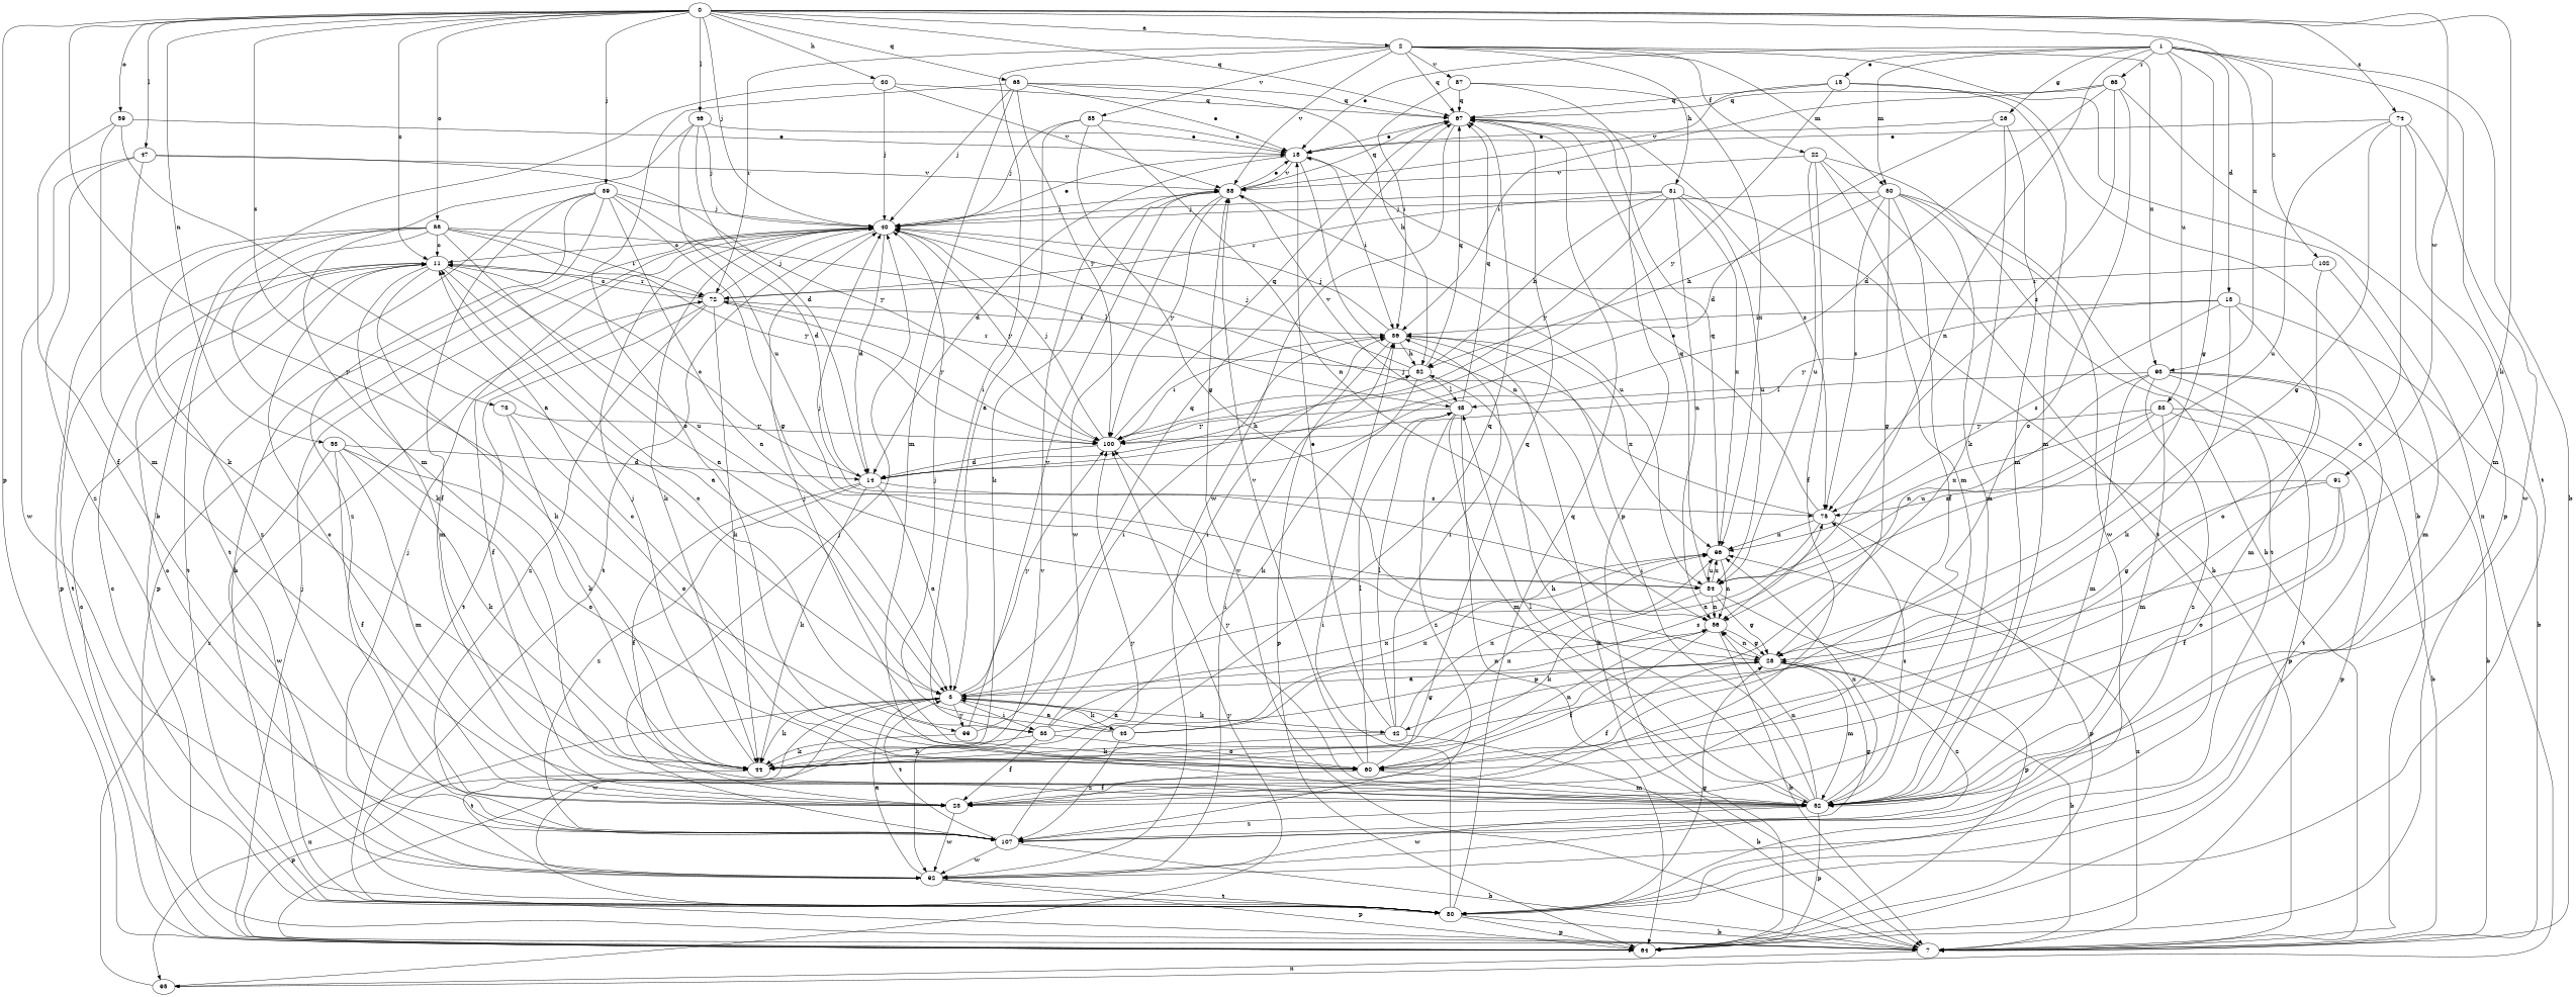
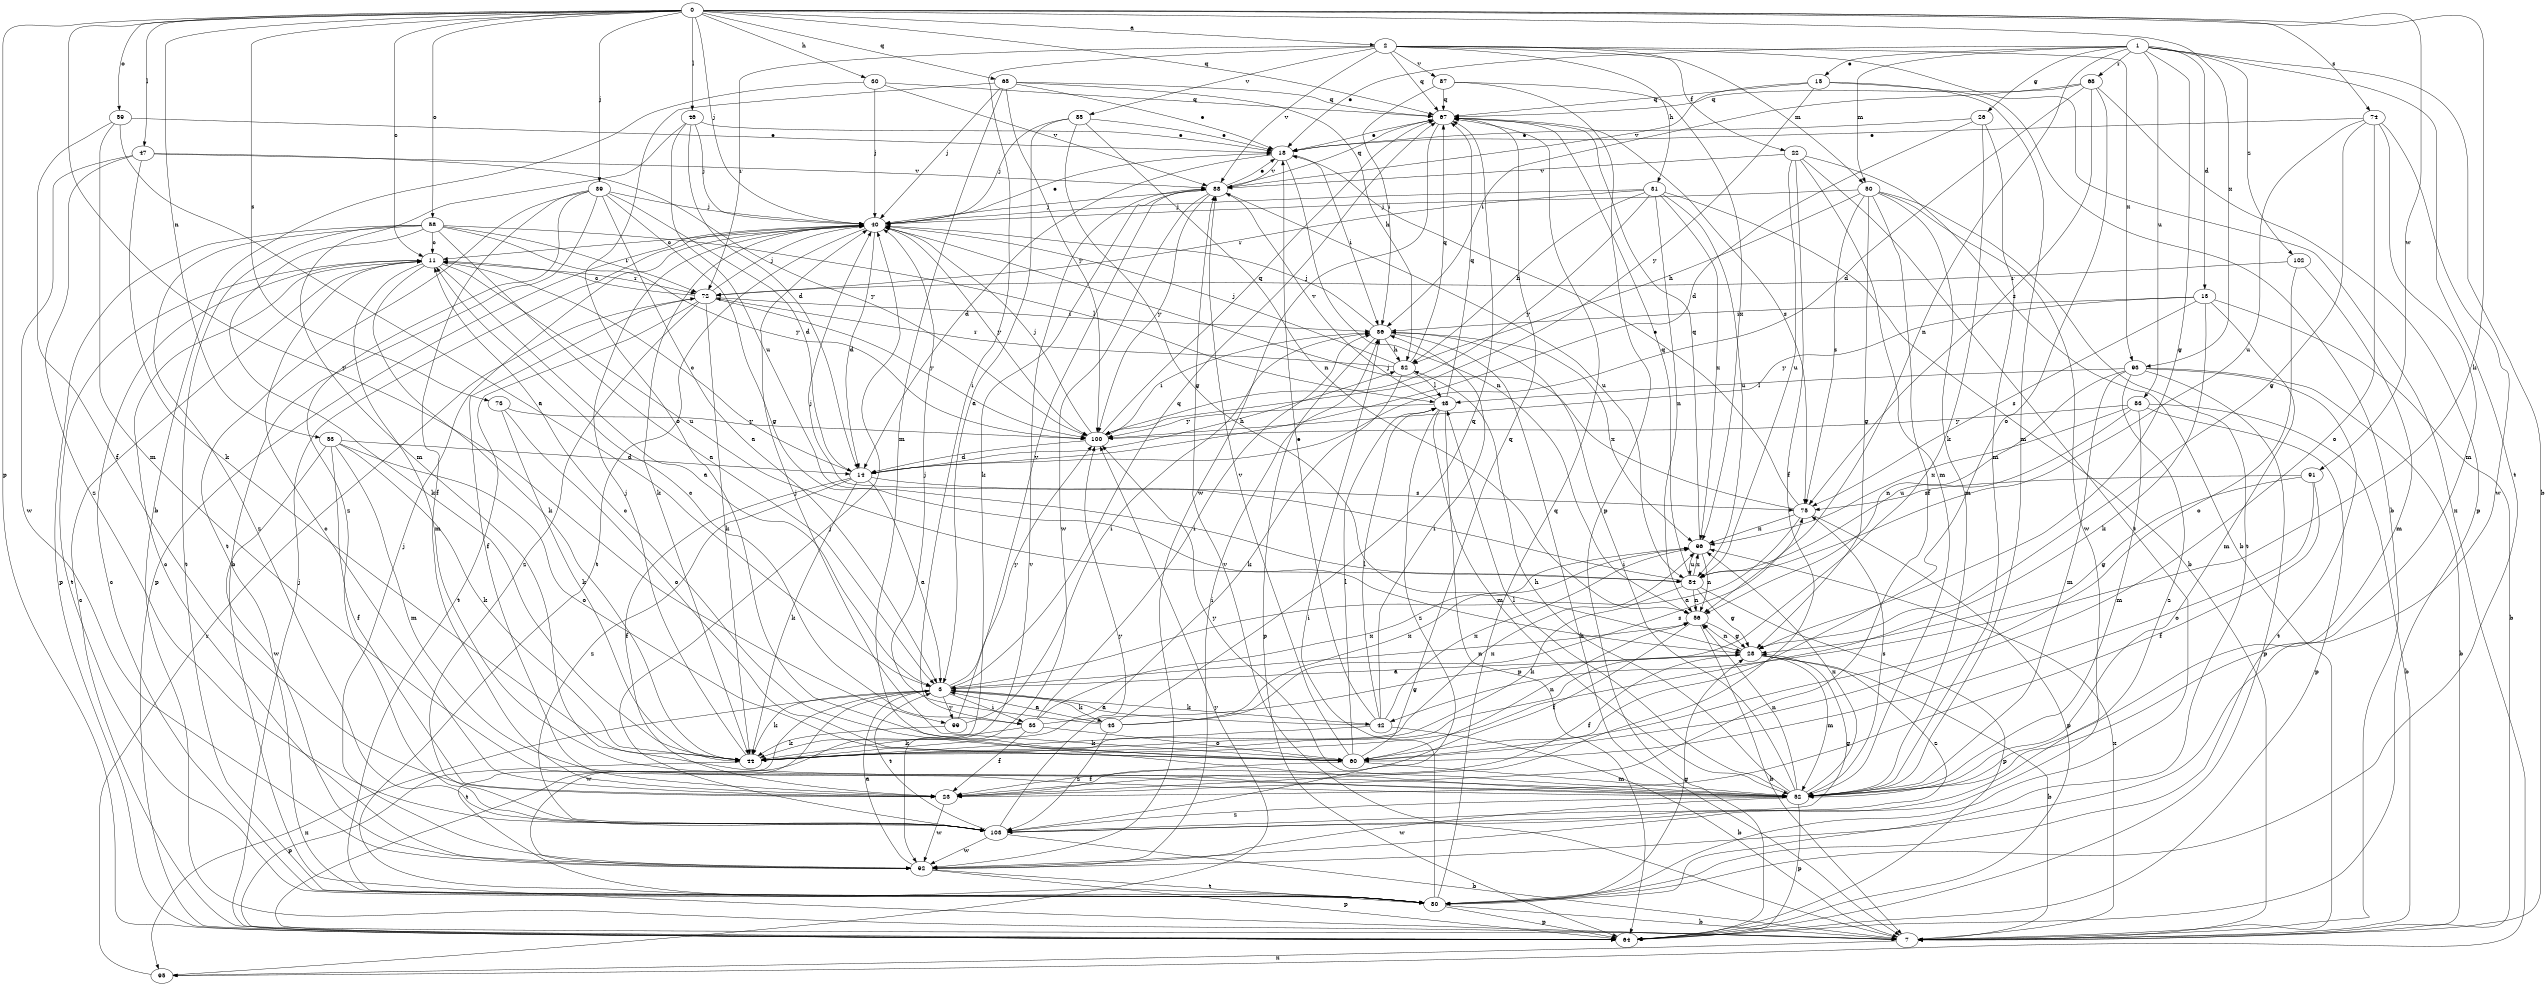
  strict digraph {
    0
    2
    11
    30
    39
    40
    42
    46
    47
    53
    58
    59
    64
    65
    67
    73
    74
    91
    93
    99
    50
    22
    31
    33
    72
    85
    87
    88
    95
    80
    3
    44
    52
    84
    7
    28
    14
    23
-   103 [label=107]
+   103
    18
    100
    96
    36
    48
    92
    60
    32
    75
    56
    1
    13
    15
    26
    68
    83
    102
    43
    0 -> 2 [label=a]
    0 -> 11 [label=c]
    0 -> 30 [label=h]
    0 -> 39 [label=j]
    0 -> 40 [label=j]
    0 -> 42 [label=k]
    0 -> 46 [label=l]
    0 -> 47 [label=l]
    0 -> 53 [label=n]
    0 -> 58 [label=o]
    0 -> 59 [label=o]
    0 -> 64 [label=p]
    0 -> 65 [label=q]
    0 -> 67 [label=q]
    0 -> 73 [label=s]
    0 -> 74 [label=s]
    0 -> 91 [label=w]
    0 -> 93 [label=x]
    0 -> 99 [label=y]
    2 -> 67 [label=q]
    2 -> 93 [label=x]
    2 -> 50 [label=m]
    2 -> 22 [label=f]
    2 -> 31 [label=h]
    2 -> 33 [label=i]
    2 -> 72 [label=r]
    2 -> 85 [label=v]
    2 -> 87 [label=v]
    2 -> 88 [label=v]
    2 -> 95 [label=x]
    11 -> 72 [label=r]
    11 -> 80 [label=t]
    11 -> 3 [label=a]
    11 -> 44 [label=k]
    11 -> 52 [label=m]
    11 -> 84 [label=u]
    30 -> 40 [label=j]
    30 -> 67 [label=q]
    30 -> 88 [label=v]
    30 -> 7 [label=b]
    39 -> 40 [label=j]
    39 -> 80 [label=t]
    39 -> 3 [label=a]
    39 -> 7 [label=b]
    39 -> 28 [label=g]
    39 -> 14 [label=d]
    39 -> 23 [label=f]
    39 -> 103 [label=z]
    40 -> 11 [label=c]
    40 -> 64 [label=p]
    40 -> 80 [label=t]
    40 -> 44 [label=k]
    40 -> 14 [label=d]
    40 -> 18 [label=e]
    40 -> 100 [label=y]
    42 -> 3 [label=a]
    42 -> 44 [label=k]
    42 -> 7 [label=b]
    42 -> 18 [label=e]
    42 -> 96 [label=x]
    42 -> 36 [label=i]
    42 -> 48 [label=l]
    46 -> 40 [label=j]
    46 -> 52 [label=m]
    46 -> 84 [label=u]
    46 -> 14 [label=d]
    46 -> 18 [label=e]
    47 -> 88 [label=v]
    47 -> 44 [label=k]
    47 -> 103 [label=z]
    47 -> 100 [label=y]
    47 -> 92 [label=w]
    53 -> 44 [label=k]
    53 -> 52 [label=m]
    53 -> 14 [label=d]
    53 -> 23 [label=f]
    53 -> 92 [label=w]
    53 -> 60 [label=o]
    58 -> 11 [label=c]
    58 -> 64 [label=p]
    58 -> 72 [label=r]
    58 -> 80 [label=t]
    58 -> 3 [label=a]
    58 -> 44 [label=k]
    58 -> 103 [label=z]
    58 -> 100 [label=y]
    58 -> 48 [label=l]
    59 -> 3 [label=a]
    59 -> 52 [label=m]
    59 -> 23 [label=f]
    59 -> 18 [label=e]
    64 -> 40 [label=j]
    64 -> 88 [label=v]
    65 -> 40 [label=j]
    65 -> 67 [label=q]
    65 -> 52 [label=m]
    65 -> 18 [label=e]
    65 -> 100 [label=y]
    65 -> 60 [label=o]
    65 -> 32 [label=h]
    67 -> 18 [label=e]
    67 -> 92 [label=w]
    67 -> 75 [label=s]
    73 -> 44 [label=k]
    73 -> 100 [label=y]
    73 -> 60 [label=o]
    74 -> 52 [label=m]
    74 -> 84 [label=u]
    74 -> 28 [label=g]
    74 -> 18 [label=e]
    74 -> 92 [label=w]
    74 -> 60 [label=o]
    91 -> 28 [label=g]
    91 -> 23 [label=f]
    91 -> 60 [label=o]
    91 -> 75 [label=s]
    93 -> 64 [label=p]
    93 -> 80 [label=t]
    93 -> 52 [label=m]
    93 -> 7 [label=b]
    93 -> 103 [label=z]
    93 -> 48 [label=l]
    93 -> 56 [label=n]
    99 -> 88 [label=v]
    99 -> 44 [label=k]
    99 -> 36 [label=i]
    50 -> 40 [label=j]
    50 -> 80 [label=t]
    50 -> 52 [label=m]
    50 -> 28 [label=g]
    50 -> 23 [label=f]
    50 -> 92 [label=w]
    50 -> 32 [label=h]
    50 -> 75 [label=s]
    22 -> 88 [label=v]
    22 -> 80 [label=t]
    22 -> 52 [label=m]
    22 -> 84 [label=u]
    22 -> 7 [label=b]
    22 -> 23 [label=f]
    31 -> 40 [label=j]
    31 -> 72 [label=r]
    31 -> 84 [label=u]
    31 -> 7 [label=b]
    31 -> 100 [label=y]
    31 -> 96 [label=x]
    31 -> 32 [label=h]
    31 -> 56 [label=n]
    33 -> 11 [label=c]
    33 -> 44 [label=k]
    33 -> 28 [label=g]
    33 -> 23 [label=f]
    33 -> 96 [label=x]
    33 -> 36 [label=i]
    33 -> 60 [label=o]
    72 -> 11 [label=c]
    72 -> 40 [label=j]
    72 -> 80 [label=t]
    72 -> 44 [label=k]
    72 -> 23 [label=f]
    72 -> 103 [label=z]
    72 -> 100 [label=y]
    72 -> 36 [label=i]
    85 -> 40 [label=j]
    85 -> 3 [label=a]
    85 -> 28 [label=g]
    85 -> 18 [label=e]
    85 -> 56 [label=n]
    87 -> 64 [label=p]
    87 -> 67 [label=q]
    87 -> 96 [label=x]
    87 -> 36 [label=i]
    88 -> 40 [label=j]
    88 -> 67 [label=q]
    88 -> 44 [label=k]
    88 -> 84 [label=u]
    88 -> 18 [label=e]
    88 -> 100 [label=y]
    88 -> 92 [label=w]
    95 -> 72 [label=r]
    95 -> 100 [label=y]
    80 -> 11 [label=c]
    80 -> 64 [label=p]
    80 -> 67 [label=q]
    80 -> 7 [label=b]
    80 -> 28 [label=g]
    80 -> 36 [label=i]
    3 -> 42 [label=k]
    3 -> 67 [label=q]
    3 -> 99 [label=y]
    3 -> 33 [label=i]
    3 -> 95 [label=x]
    3 -> 80 [label=t]
    3 -> 44 [label=k]
    3 -> 100 [label=y]
    3 -> 92 [label=w]
    3 -> 56 [label=n]
    3 -> 43 [label=k]
    44 -> 40 [label=j]
    44 -> 64 [label=p]
    44 -> 96 [label=x]
    52 -> 64 [label=p]
    52 -> 103 [label=z]
    52 -> 100 [label=y]
    52 -> 96 [label=x]
    52 -> 36 [label=i]
    52 -> 48 [label=l]
    52 -> 92 [label=w]
    52 -> 32 [label=h]
    52 -> 75 [label=s]
    52 -> 56 [label=n]
    84 -> 40 [label=j]
    84 -> 64 [label=p]
    84 -> 67 [label=q]
    84 -> 44 [label=k]
    84 -> 28 [label=g]
    84 -> 96 [label=x]
    84 -> 56 [label=n]
    7 -> 11 [label=c]
    7 -> 88 [label=v]
    7 -> 95 [label=x]
    7 -> 96 [label=x]
    28 -> 3 [label=a]
    28 -> 52 [label=m]
    28 -> 7 [label=b]
    28 -> 23 [label=f]
    28 -> 103 [label=z]
    28 -> 56 [label=n]
    14 -> 11 [label=c]
    14 -> 3 [label=a]
    14 -> 44 [label=k]
    14 -> 23 [label=f]
    14 -> 103 [label=z]
    14 -> 32 [label=h]
    14 -> 75 [label=s]
    23 -> 11 [label=c]
    23 -> 92 [label=w]
    103 -> 40 [label=j]
    103 -> 3 [label=t]
    103 -> 7 [label=b]
    103 -> 28 [label=g]
    103 -> 100 [label=y]
    103 -> 92 [label=w]
    18 -> 88 [label=v]
    18 -> 14 [label=d]
    18 -> 36 [label=i]
    18 -> 56 [label=n]
    100 -> 40 [label=j]
    100 -> 67 [label=q]
    100 -> 14 [label=d]
    100 -> 36 [label=i]
    96 -> 67 [label=q]
    96 -> 84 [label=u]
    96 -> 56 [label=n]
    36 -> 40 [label=j]
    36 -> 64 [label=p]
    36 -> 7 [label=b]
    36 -> 96 [label=x]
    36 -> 32 [label=h]
    48 -> 64 [label=p]
    48 -> 67 [label=q]
    48 -> 88 [label=v]
    48 -> 52 [label=m]
    48 -> 103 [label=z]
    48 -> 100 [label=y]
    92 -> 11 [label=c]
    92 -> 40 [label=j]
    92 -> 64 [label=p]
    92 -> 80 [label=t]
    92 -> 3 [label=a]
    92 -> 36 [label=i]
    60 -> 11 [label=c]
    60 -> 40 [label=j]
    60 -> 67 [label=q]
    60 -> 88 [label=v]
    60 -> 52 [label=m]
    60 -> 23 [label=f]
    60 -> 48 [label=l]
    60 -> 56 [label=n]
    32 -> 40 [label=j]
    32 -> 67 [label=q]
    32 -> 72 [label=r]
    32 -> 44 [label=k]
    32 -> 48 [label=l]
    75 -> 40 [label=j]
    75 -> 64 [label=p]
    75 -> 3 [label=a]
    75 -> 18 [label=e]
    75 -> 96 [label=x]
    56 -> 7 [label=b]
    56 -> 28 [label=g]
    56 -> 23 [label=f]
    1 -> 50 [label=m]
    1 -> 80 [label=t]
    1 -> 7 [label=b]
    1 -> 28 [label=g]
    1 -> 18 [label=e]
    1 -> 56 [label=n]
    1 -> 13 [label=d]
    1 -> 15 [label=e]
    1 -> 26 [label=g]
    1 -> 68 [label=r]
    1 -> 83 [label=u]
    1 -> 102 [label=z]
    13 -> 44 [label=k]
    13 -> 52 [label=m]
    13 -> 7 [label=b]
    13 -> 100 [label=y]
    13 -> 36 [label=i]
    13 -> 75 [label=s]
    15 -> 67 [label=q]
    15 -> 88 [label=v]
    15 -> 52 [label=m]
    15 -> 7 [label=b]
    15 -> 100 [label=y]
    26 -> 44 [label=k]
    26 -> 52 [label=m]
    26 -> 14 [label=d]
    26 -> 18 [label=e]
    68 -> 64 [label=p]
    68 -> 67 [label=q]
    68 -> 14 [label=d]
    68 -> 36 [label=i]
    68 -> 60 [label=o]
    68 -> 75 [label=s]
    83 -> 64 [label=p]
    83 -> 52 [label=m]
    83 -> 84 [label=u]
    83 -> 7 [label=b]
    83 -> 100 [label=y]
    83 -> 96 [label=x]
    102 -> 72 [label=r]
    102 -> 52 [label=m]
    102 -> 60 [label=o]
    43 -> 40 [label=j]
    43 -> 67 [label=q]
    43 -> 3 [label=a]
    43 -> 103 [label=z]
    43 -> 96 [label=x]
    43 -> 75 [label=s]
  }
